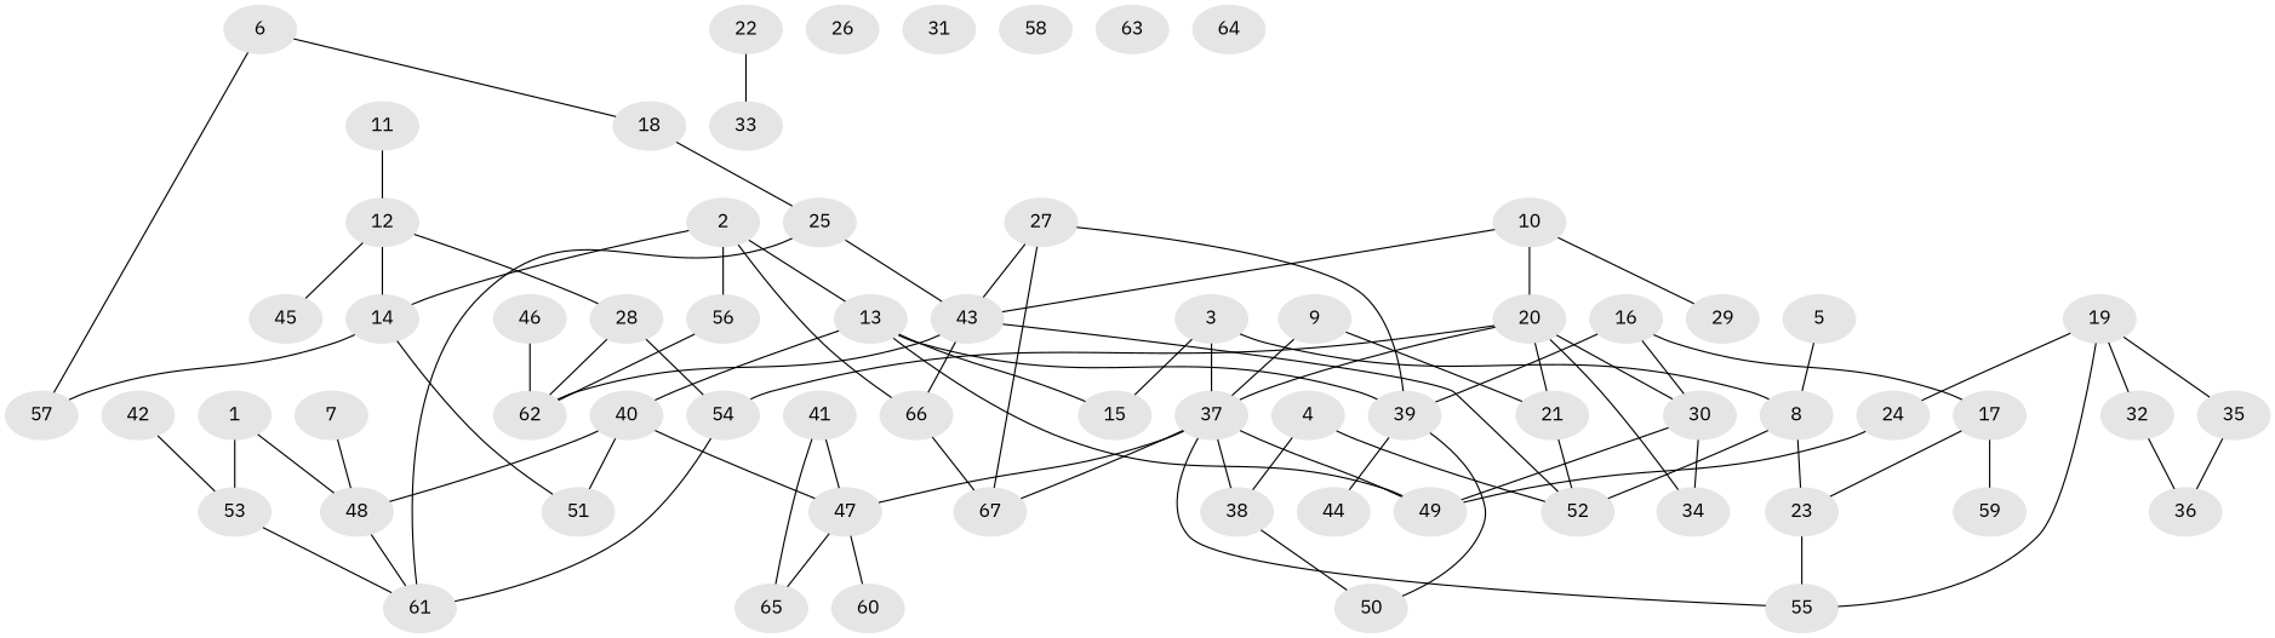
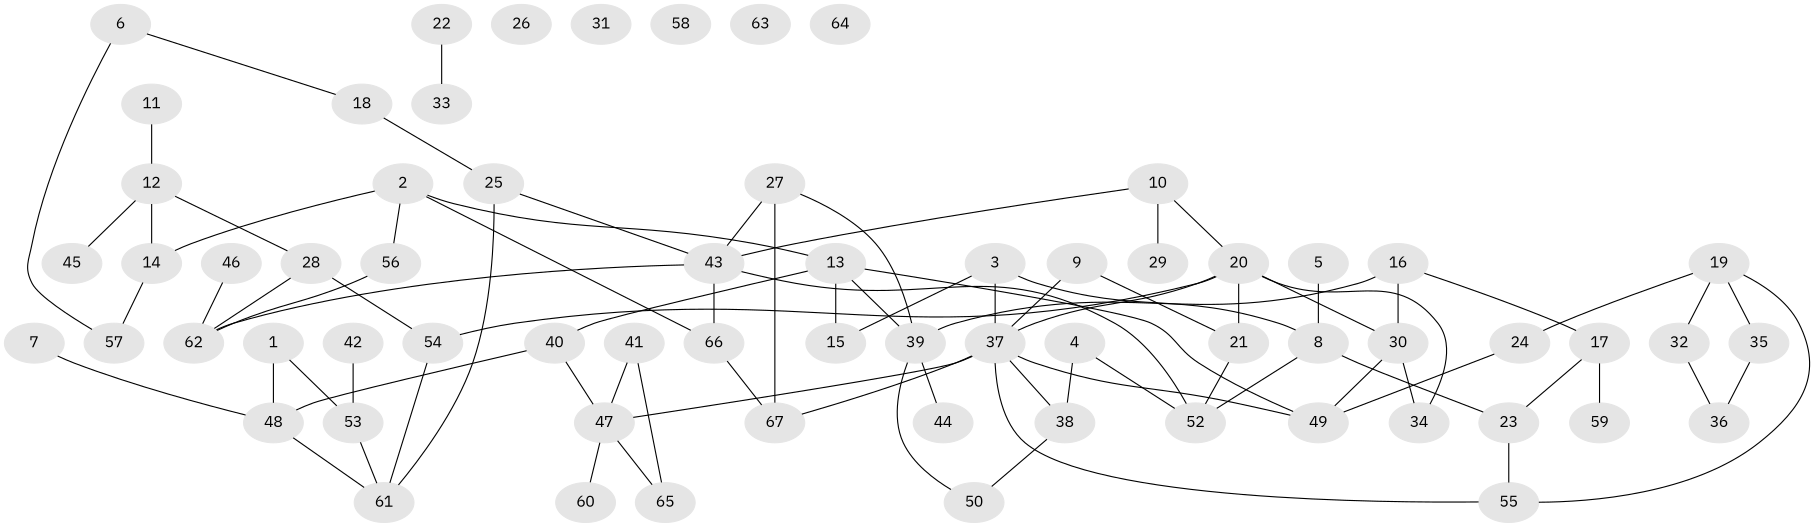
  graph {
    fontname="IBM Plex Sans"
    node [color=gray90 fontname="IBM Plex Sans" style=filled]
    edge [fontname="IBM Plex Sans"]
    1
    48
    53
    61
    2
    13
    14
    56
    66
    15
    39
    40
    49
    57
-   51
    62
    67
    3
    8
    37
    52
    23
    38
    55
    47
    4
    50
    5
    6
    18
    25
    7
    9
    21
    10
    20
    29
    43
    30
    34
    54
    11
    12
    28
    45
    44
    16
    17
    59
    19
    24
    32
    35
    36
    22
    33
    26
    27
    31
    65
    60
    41
    42
    46
    58
    63
    64
    1 -- 48
    1 -- 53
    48 -- 61
    53 -- 61
    2 -- 13
    2 -- 14
    2 -- 56
    2 -- 66
    13 -- 15
    13 -- 39
    13 -- 40
    13 -- 49
    14 -- 57
-   14 -- 51
    56 -- 62
    66 -- 67
    39 -- 50
    39 -- 44
    40 -- 48
-   40 -- 51
    40 -- 47
    3 -- 15
    3 -- 8
    3 -- 37
    8 -- 52
    8 -- 23
    37 -- 49
    37 -- 67
    37 -- 38
    37 -- 55
    37 -- 47
    23 -- 55
    38 -- 50
    47 -- 65
    47 -- 60
    4 -- 52
    4 -- 38
    5 -- 8
    6 -- 57
    6 -- 18
    18 -- 25
    25 -- 61
    25 -- 43
    7 -- 48
    9 -- 37
    9 -- 21
    21 -- 52
    10 -- 20
    10 -- 29
    10 -- 43
    20 -- 37
    20 -- 21
    20 -- 30
    20 -- 34
    20 -- 54
    43 -- 66
    43 -- 62
    43 -- 52
    30 -- 49
    30 -- 34
    54 -- 61
    11 -- 12
    12 -- 14
    12 -- 28
    12 -- 45
    28 -- 62
    28 -- 54
    16 -- 39
    16 -- 30
    16 -- 17
    17 -- 23
    17 -- 59
    19 -- 55
    19 -- 24
    19 -- 32
    19 -- 35
    24 -- 49
    32 -- 36
    35 -- 36
    22 -- 33
    27 -- 39
    27 -- 67
    27 -- 43
    41 -- 47
    41 -- 65
    42 -- 53
    46 -- 62
  }
